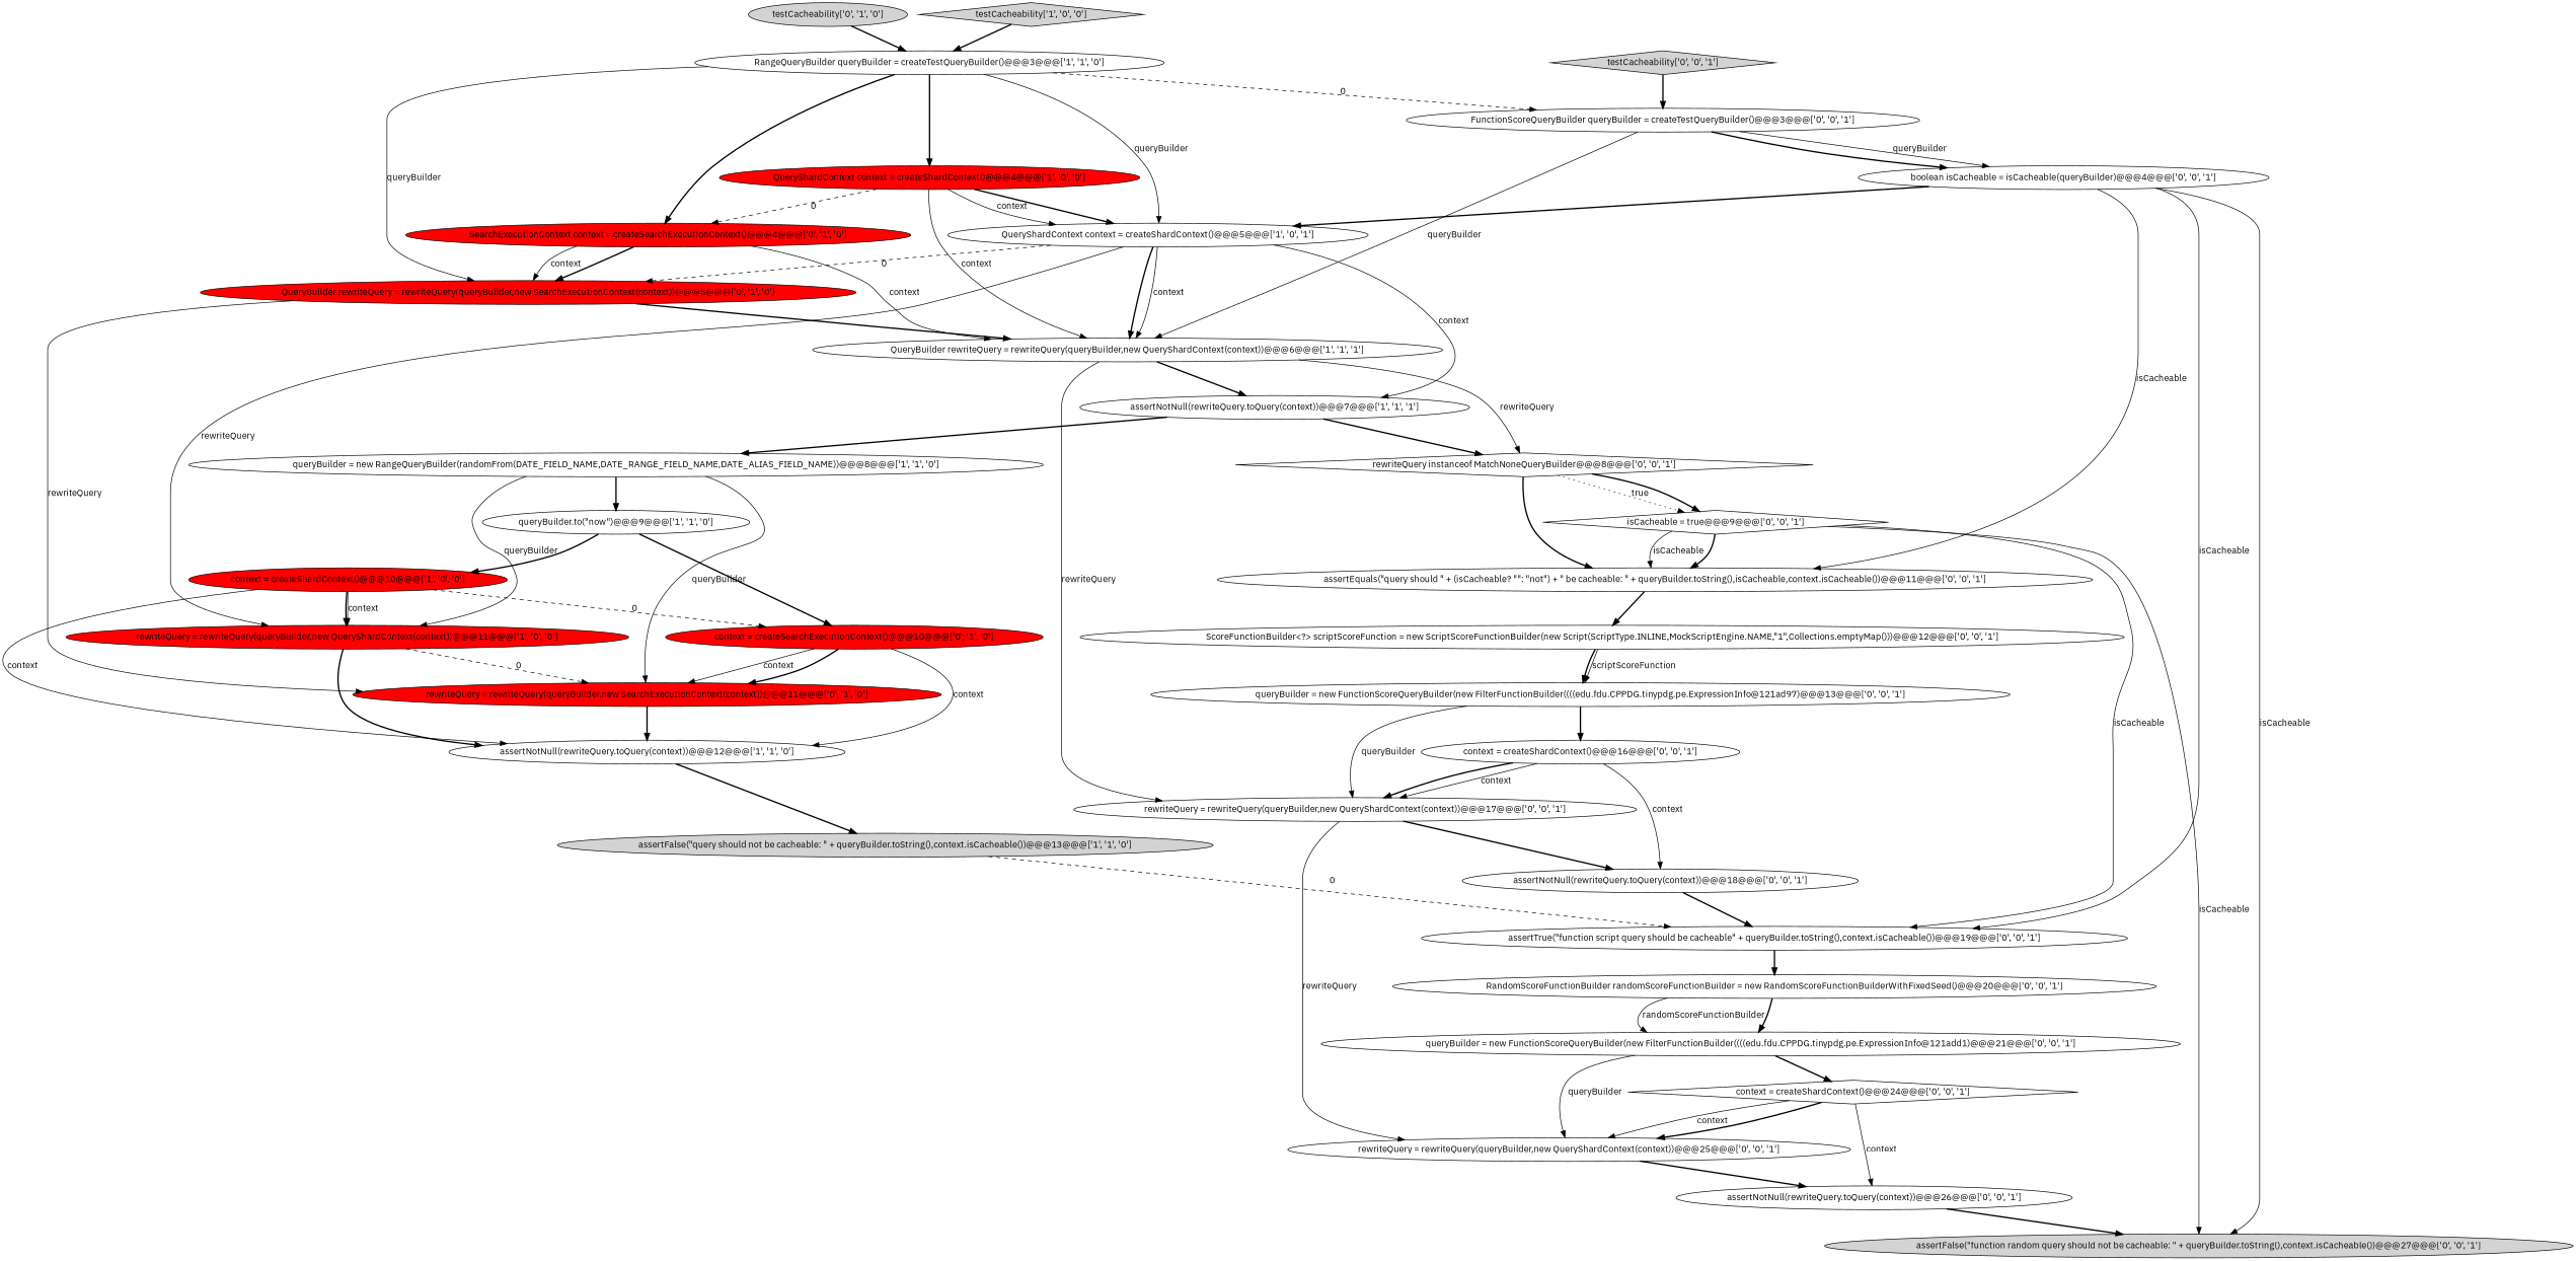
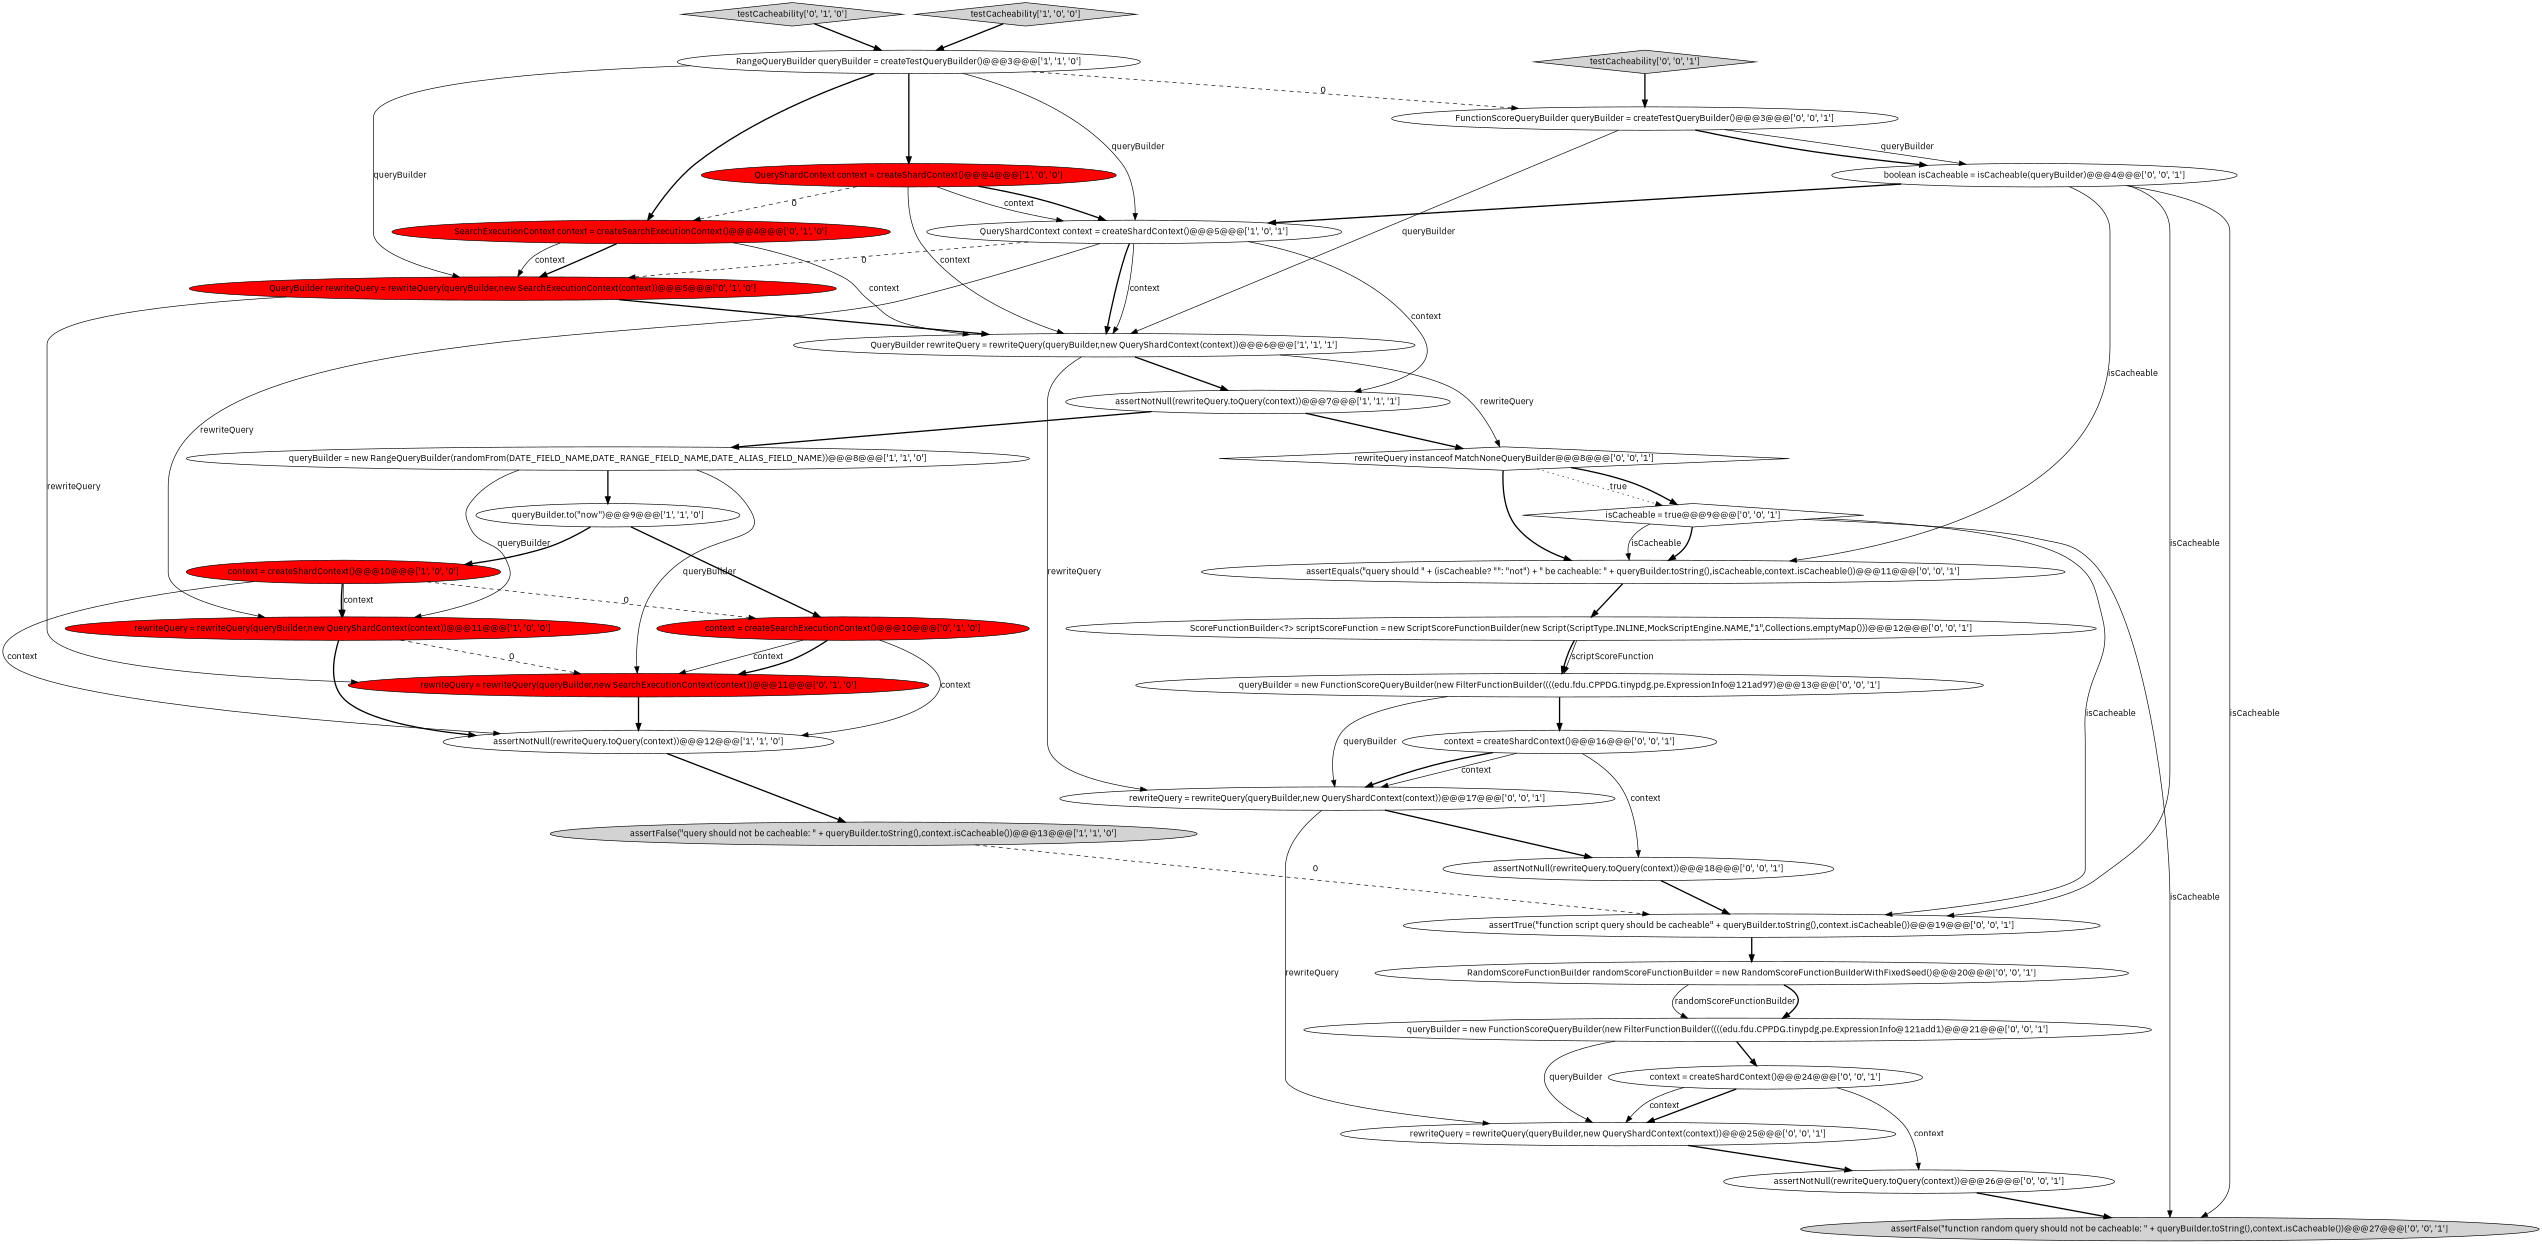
  digraph {
    fontname="IBM Plex Sans"
    node [fillcolor=white fontname="IBM Plex Sans" shape=ellipse style=filled]
    edge [fontname="IBM Plex Sans" style=bold]
    n1 [fillcolor=red label="QueryShardContext context = createShardContext()@@@4@@@['1', '0', '0']"]
    n2 [label="QueryShardContext context = createShardContext()@@@5@@@['1', '0', '1']"]
    n3 [label="QueryBuilder rewriteQuery = rewriteQuery(queryBuilder,new QueryShardContext(context))@@@6@@@['1', '1', '1']"]
    n4 [fillcolor=red label="SearchExecutionContext context = createSearchExecutionContext()@@@4@@@['0', '1', '0']"]
    n5 [fillcolor=red label="QueryBuilder rewriteQuery = rewriteQuery(queryBuilder,new SearchExecutionContext(context))@@@5@@@['0', '1', '0']"]
    n6 [label="assertNotNull(rewriteQuery.toQuery(context))@@@7@@@['1', '1', '1']"]
    n7 [fillcolor=red label="rewriteQuery = rewriteQuery(queryBuilder,new QueryShardContext(context))@@@11@@@['1', '0', '0']"]
    n8 [label="rewriteQuery = rewriteQuery(queryBuilder,new QueryShardContext(context))@@@17@@@['0', '0', '1']"]
    n9 [label="rewriteQuery instanceof MatchNoneQueryBuilder@@@8@@@['0', '0', '1']" shape=diamond]
    n10 [label="assertEquals(\"query should \" + (isCacheable? \"\": \"not\") + \" be cacheable: \" + queryBuilder.toString(),isCacheable,context.isCacheable())@@@11@@@['0', '0', '1']"]
    n11 [label="ScoreFunctionBuilder<?> scriptScoreFunction = new ScriptScoreFunctionBuilder(new Script(ScriptType.INLINE,MockScriptEngine.NAME,\"1\",Collections.emptyMap()))@@@12@@@['0', '0', '1']"]
    n12 [label="queryBuilder = new FunctionScoreQueryBuilder(new FilterFunctionBuilder((((edu.fdu.CPPDG.tinypdg.pe.ExpressionInfo@121ad97)@@@13@@@['0', '0', '1']"]
    n13 [label="RangeQueryBuilder queryBuilder = createTestQueryBuilder()@@@3@@@['1', '1', '0']"]
    n14 [label="FunctionScoreQueryBuilder queryBuilder = createTestQueryBuilder()@@@3@@@['0', '0', '1']"]
    n15 [fillcolor=red label="rewriteQuery = rewriteQuery(queryBuilder,new SearchExecutionContext(context))@@@11@@@['0', '1', '0']"]
    n16 [label="boolean isCacheable = isCacheable(queryBuilder)@@@4@@@['0', '0', '1']"]
    n17 [fillcolor=lightgray label="assertFalse(\"query should not be cacheable: \" + queryBuilder.toString(),context.isCacheable())@@@13@@@['1', '1', '0']"]
    n18 [label="assertTrue(\"function script query should be cacheable\" + queryBuilder.toString(),context.isCacheable())@@@19@@@['0', '0', '1']"]
    n19 [label="RandomScoreFunctionBuilder randomScoreFunctionBuilder = new RandomScoreFunctionBuilderWithFixedSeed()@@@20@@@['0', '0', '1']"]
-   n20 [fillcolor=lightgray label="testCacheability['0', '1', '0']"]
+   n20 [fillcolor=lightgray label="testCacheability['0', '1', '0']" shape=diamond]
    n21 [label="assertNotNull(rewriteQuery.toQuery(context))@@@18@@@['0', '0', '1']"]
    n22 [label="queryBuilder = new RangeQueryBuilder(randomFrom(DATE_FIELD_NAME,DATE_RANGE_FIELD_NAME,DATE_ALIAS_FIELD_NAME))@@@8@@@['1', '1', '0']"]
    n23 [label="assertNotNull(rewriteQuery.toQuery(context))@@@12@@@['1', '1', '0']"]
    n24 [label="queryBuilder = new FunctionScoreQueryBuilder(new FilterFunctionBuilder((((edu.fdu.CPPDG.tinypdg.pe.ExpressionInfo@121add1)@@@21@@@['0', '0', '1']"]
    n25 [label="rewriteQuery = rewriteQuery(queryBuilder,new QueryShardContext(context))@@@25@@@['0', '0', '1']"]
-   n26 [label="context = createShardContext()@@@24@@@['0', '0', '1']" shape=diamond]
+   n26 [label="context = createShardContext()@@@24@@@['0', '0', '1']"]
    n27 [label="context = createShardContext()@@@16@@@['0', '0', '1']"]
    n28 [label="isCacheable = true@@@9@@@['0', '0', '1']" shape=diamond]
    n29 [label="assertNotNull(rewriteQuery.toQuery(context))@@@26@@@['0', '0', '1']"]
    n30 [fillcolor=lightgray label="assertFalse(\"function random query should not be cacheable: \" + queryBuilder.toString(),context.isCacheable())@@@27@@@['0', '0', '1']"]
    n31 [label="queryBuilder.to(\"now\")@@@9@@@['1', '1', '0']"]
    n32 [fillcolor=red label="context = createSearchExecutionContext()@@@10@@@['0', '1', '0']"]
    n33 [fillcolor=red label="context = createShardContext()@@@10@@@['1', '0', '0']"]
    n34 [fillcolor=lightgray label="testCacheability['1', '0', '0']" shape=diamond]
    n35 [fillcolor=lightgray label="testCacheability['0', '0', '1']" shape=diamond]
    n1 -> n2
    n1 -> n2 [label=context style=solid]
    n1 -> n3 [label=context style=solid]
    n1 -> n4 [label=0 style=dashed]
    n2 -> n3
    n2 -> n3 [label=context style=solid]
    n2 -> n5 [label=0 style=dashed]
    n2 -> n6 [label=context style=solid]
    n2 -> n7 [label=rewriteQuery style=solid]
    n3 -> n6
    n3 -> n8 [label=rewriteQuery style=solid]
    n3 -> n9 [label=rewriteQuery style=solid]
    n4 -> n3 [label=context style=solid]
    n4 -> n5
    n4 -> n5 [label=context style=solid]
    n5 -> n3
    n5 -> n15 [label=rewriteQuery style=solid]
    n6 -> n9
    n6 -> n22
    n7 -> n15 [label=0 style=dashed]
    n7 -> n23
    n8 -> n21
    n8 -> n25 [label=rewriteQuery style=solid]
    n9 -> n10
    n9 -> n28 [label=true style=dotted]
    n9 -> n28
    n10 -> n11
    n11 -> n12 [label=scriptScoreFunction style=solid]
    n11 -> n12
    n12 -> n8 [label=queryBuilder style=solid]
    n12 -> n27
    n13 -> n1
    n13 -> n2 [label=queryBuilder style=solid]
    n13 -> n4
    n13 -> n5 [label=queryBuilder style=solid]
    n13 -> n14 [label=0 style=dashed]
    n14 -> n3 [label=queryBuilder style=solid]
    n14 -> n16 [label=queryBuilder style=solid]
    n14 -> n16
    n15 -> n23
    n16 -> n2
    n16 -> n10 [label=isCacheable style=solid]
    n16 -> n18 [label=isCacheable style=solid]
    n16 -> n30 [label=isCacheable style=solid]
    n17 -> n18 [label=0 style=dashed]
    n18 -> n19
    n19 -> n24 [label=randomScoreFunctionBuilder style=solid]
    n19 -> n24
    n20 -> n13
    n21 -> n18
    n22 -> n7 [label=queryBuilder style=solid]
    n22 -> n15 [label=queryBuilder style=solid]
    n22 -> n31
    n23 -> n17
    n24 -> n25 [label=queryBuilder style=solid]
    n24 -> n26
    n25 -> n29
    n26 -> n25
    n26 -> n25 [label=context style=solid]
    n26 -> n29 [label=context style=solid]
    n27 -> n8 [label=context style=solid]
    n27 -> n8
    n27 -> n21 [label=context style=solid]
    n28 -> n10
    n28 -> n10 [label=isCacheable style=solid]
    n28 -> n18 [label=isCacheable style=solid]
    n28 -> n30 [label=isCacheable style=solid]
    n29 -> n30
    n31 -> n32
    n31 -> n33
    n32 -> n15 [label=context style=solid]
    n32 -> n15
    n32 -> n23 [label=context style=solid]
    n33 -> n7 [label=context style=solid]
    n33 -> n7
    n33 -> n23 [label=context style=solid]
    n33 -> n32 [label=0 style=dashed]
    n34 -> n13
    n35 -> n14
  }
